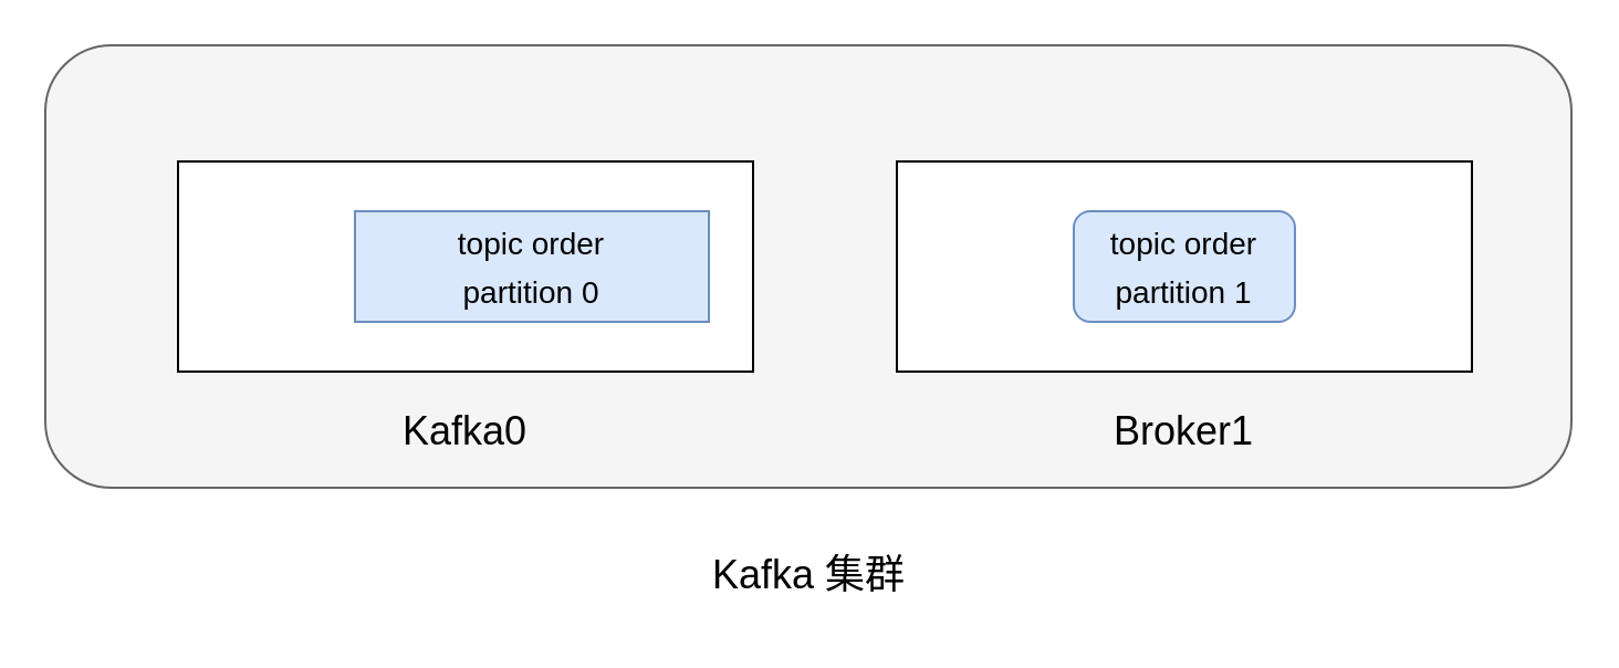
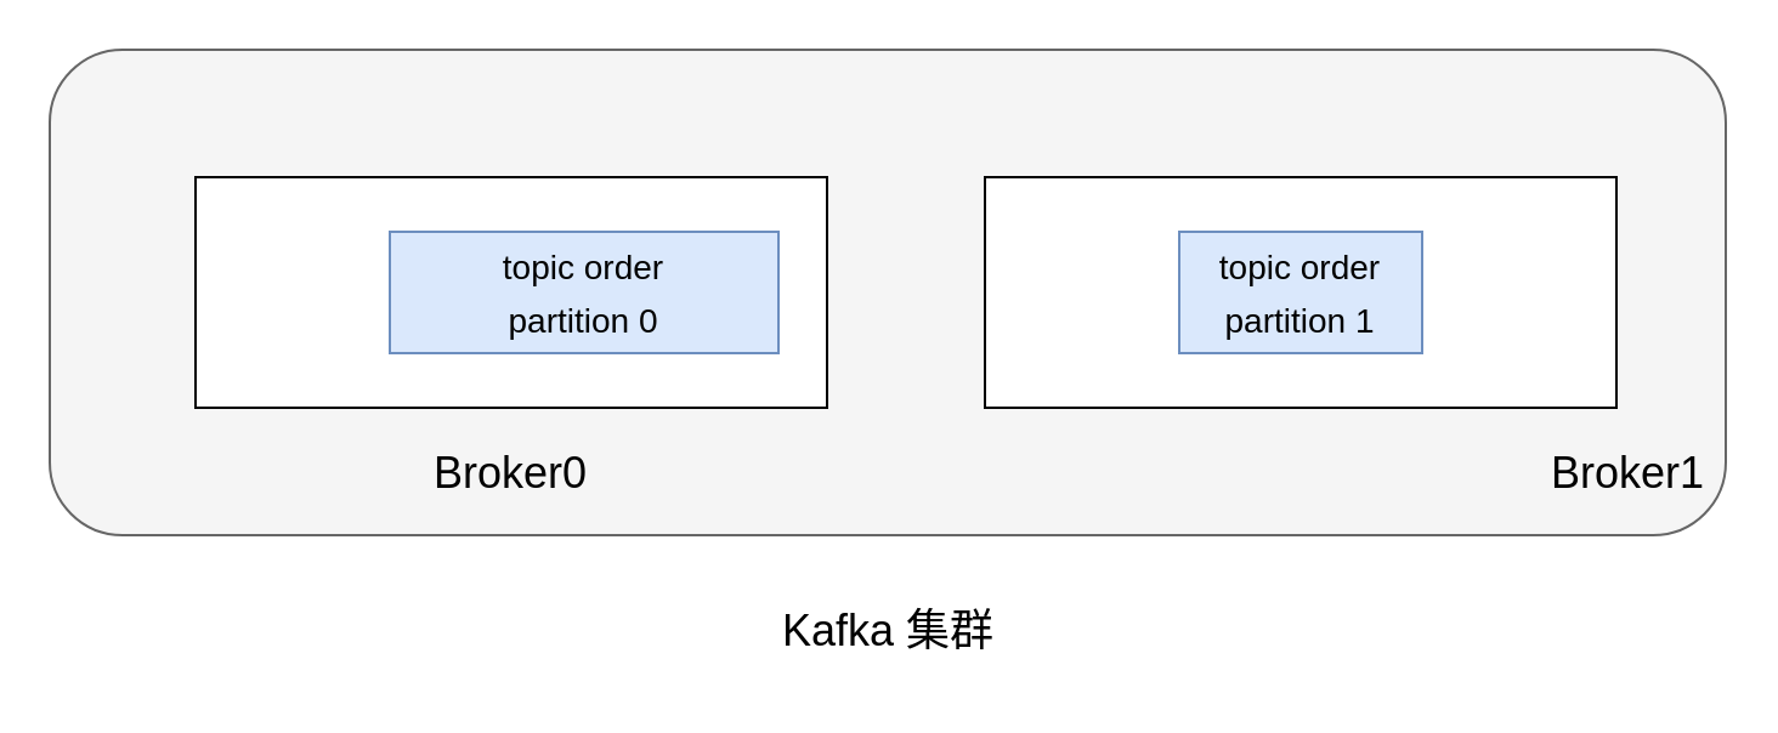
  <mxCell id="0" />
  <mxCell id="1" parent="0" />
  <mxCell id="2" value="" style="rounded=1;whiteSpace=wrap;html=1;fontSize=18;fillColor=#f5f5f5;fontColor=#333333;strokeColor=#666666;" parent="1" vertex="1"><mxGeometry x="20" y="20" width="690" height="200" as="geometry" /></mxCell>
  <mxCell id="3" value="" style="rounded=0;whiteSpace=wrap;html=1;fontSize=18;" parent="1" vertex="1"><mxGeometry x="80" y="72.5" width="260" height="95" as="geometry" /></mxCell>
- <mxCell id="4" value="&lt;font style=&quot;font-size: 18px;&quot;&gt;Kafka0&lt;/font&gt;" style="text;html=1;strokeColor=none;fillColor=none;align=center;verticalAlign=middle;whiteSpace=wrap;rounded=0;" parent="1" vertex="1"><mxGeometry x="180" y="180" width="60" height="30" as="geometry" /></mxCell>
- <mxCell id="5" value="&lt;font style=&quot;font-size: 18px;&quot;&gt;Broker1&lt;/font&gt;" style="text;html=1;strokeColor=none;fillColor=none;align=center;verticalAlign=middle;whiteSpace=wrap;rounded=0;" parent="1" vertex="1"><mxGeometry x="505" y="180" width="60" height="30" as="geometry" /></mxCell>
+ <mxCell id="4" value="&lt;font style=&quot;font-size: 18px;&quot;&gt;Broker0&lt;/font&gt;" style="text;html=1;strokeColor=none;fillColor=none;align=center;verticalAlign=middle;whiteSpace=wrap;rounded=0;" parent="1" vertex="1"><mxGeometry x="180" y="180" width="60" height="30" as="geometry" /></mxCell>
+ <mxCell id="5" value="&lt;font style=&quot;font-size: 18px;&quot;&gt;Broker1&lt;/font&gt;" style="text;html=1;strokeColor=none;fillColor=none;align=center;verticalAlign=middle;whiteSpace=wrap;rounded=0;" parent="1" vertex="1"><mxGeometry x="640" y="180" width="60" height="30" as="geometry" /></mxCell>
  <mxCell id="6" value="&lt;font style=&quot;font-size: 14px;&quot;&gt;topic order&lt;br style=&quot;border-color: var(--border-color);&quot;&gt;partition 0&lt;/font&gt;" style="rounded=0;whiteSpace=wrap;html=1;fontSize=18;fillColor=#dae8fc;strokeColor=#6c8ebf;" parent="1" vertex="1"><mxGeometry x="160" y="95" width="160" height="50" as="geometry" /></mxCell>
  <mxCell id="7" value="Kafka 集群" style="text;html=1;align=center;verticalAlign=middle;resizable=0;points=[];autosize=1;strokeColor=none;fillColor=none;fontSize=18;" parent="1" vertex="1"><mxGeometry x="310" y="240" width="110" height="40" as="geometry" /></mxCell>
  <mxCell id="8" value="" style="rounded=0;whiteSpace=wrap;html=1;fontSize=18;" parent="1" vertex="1"><mxGeometry x="405" y="72.5" width="260" height="95" as="geometry" /></mxCell>
- <mxCell id="9" value="&lt;font style=&quot;font-size: 14px;&quot;&gt;topic order&lt;br style=&quot;border-color: var(--border-color);&quot;&gt;partition 1&lt;/font&gt;" style="whiteSpace=wrap;html=1;fontSize=18;fillColor=#dae8fc;strokeColor=#6c8ebf;rounded=1;" parent="1" vertex="1"><mxGeometry x="485" y="95" width="100" height="50" as="geometry" /></mxCell>
+ <mxCell id="9" value="&lt;font style=&quot;font-size: 14px;&quot;&gt;topic order&lt;br style=&quot;border-color: var(--border-color);&quot;&gt;partition 1&lt;/font&gt;" style="rounded=0;whiteSpace=wrap;html=1;fontSize=18;fillColor=#dae8fc;strokeColor=#6c8ebf;" parent="1" vertex="1"><mxGeometry x="485" y="95" width="100" height="50" as="geometry" /></mxCell>
